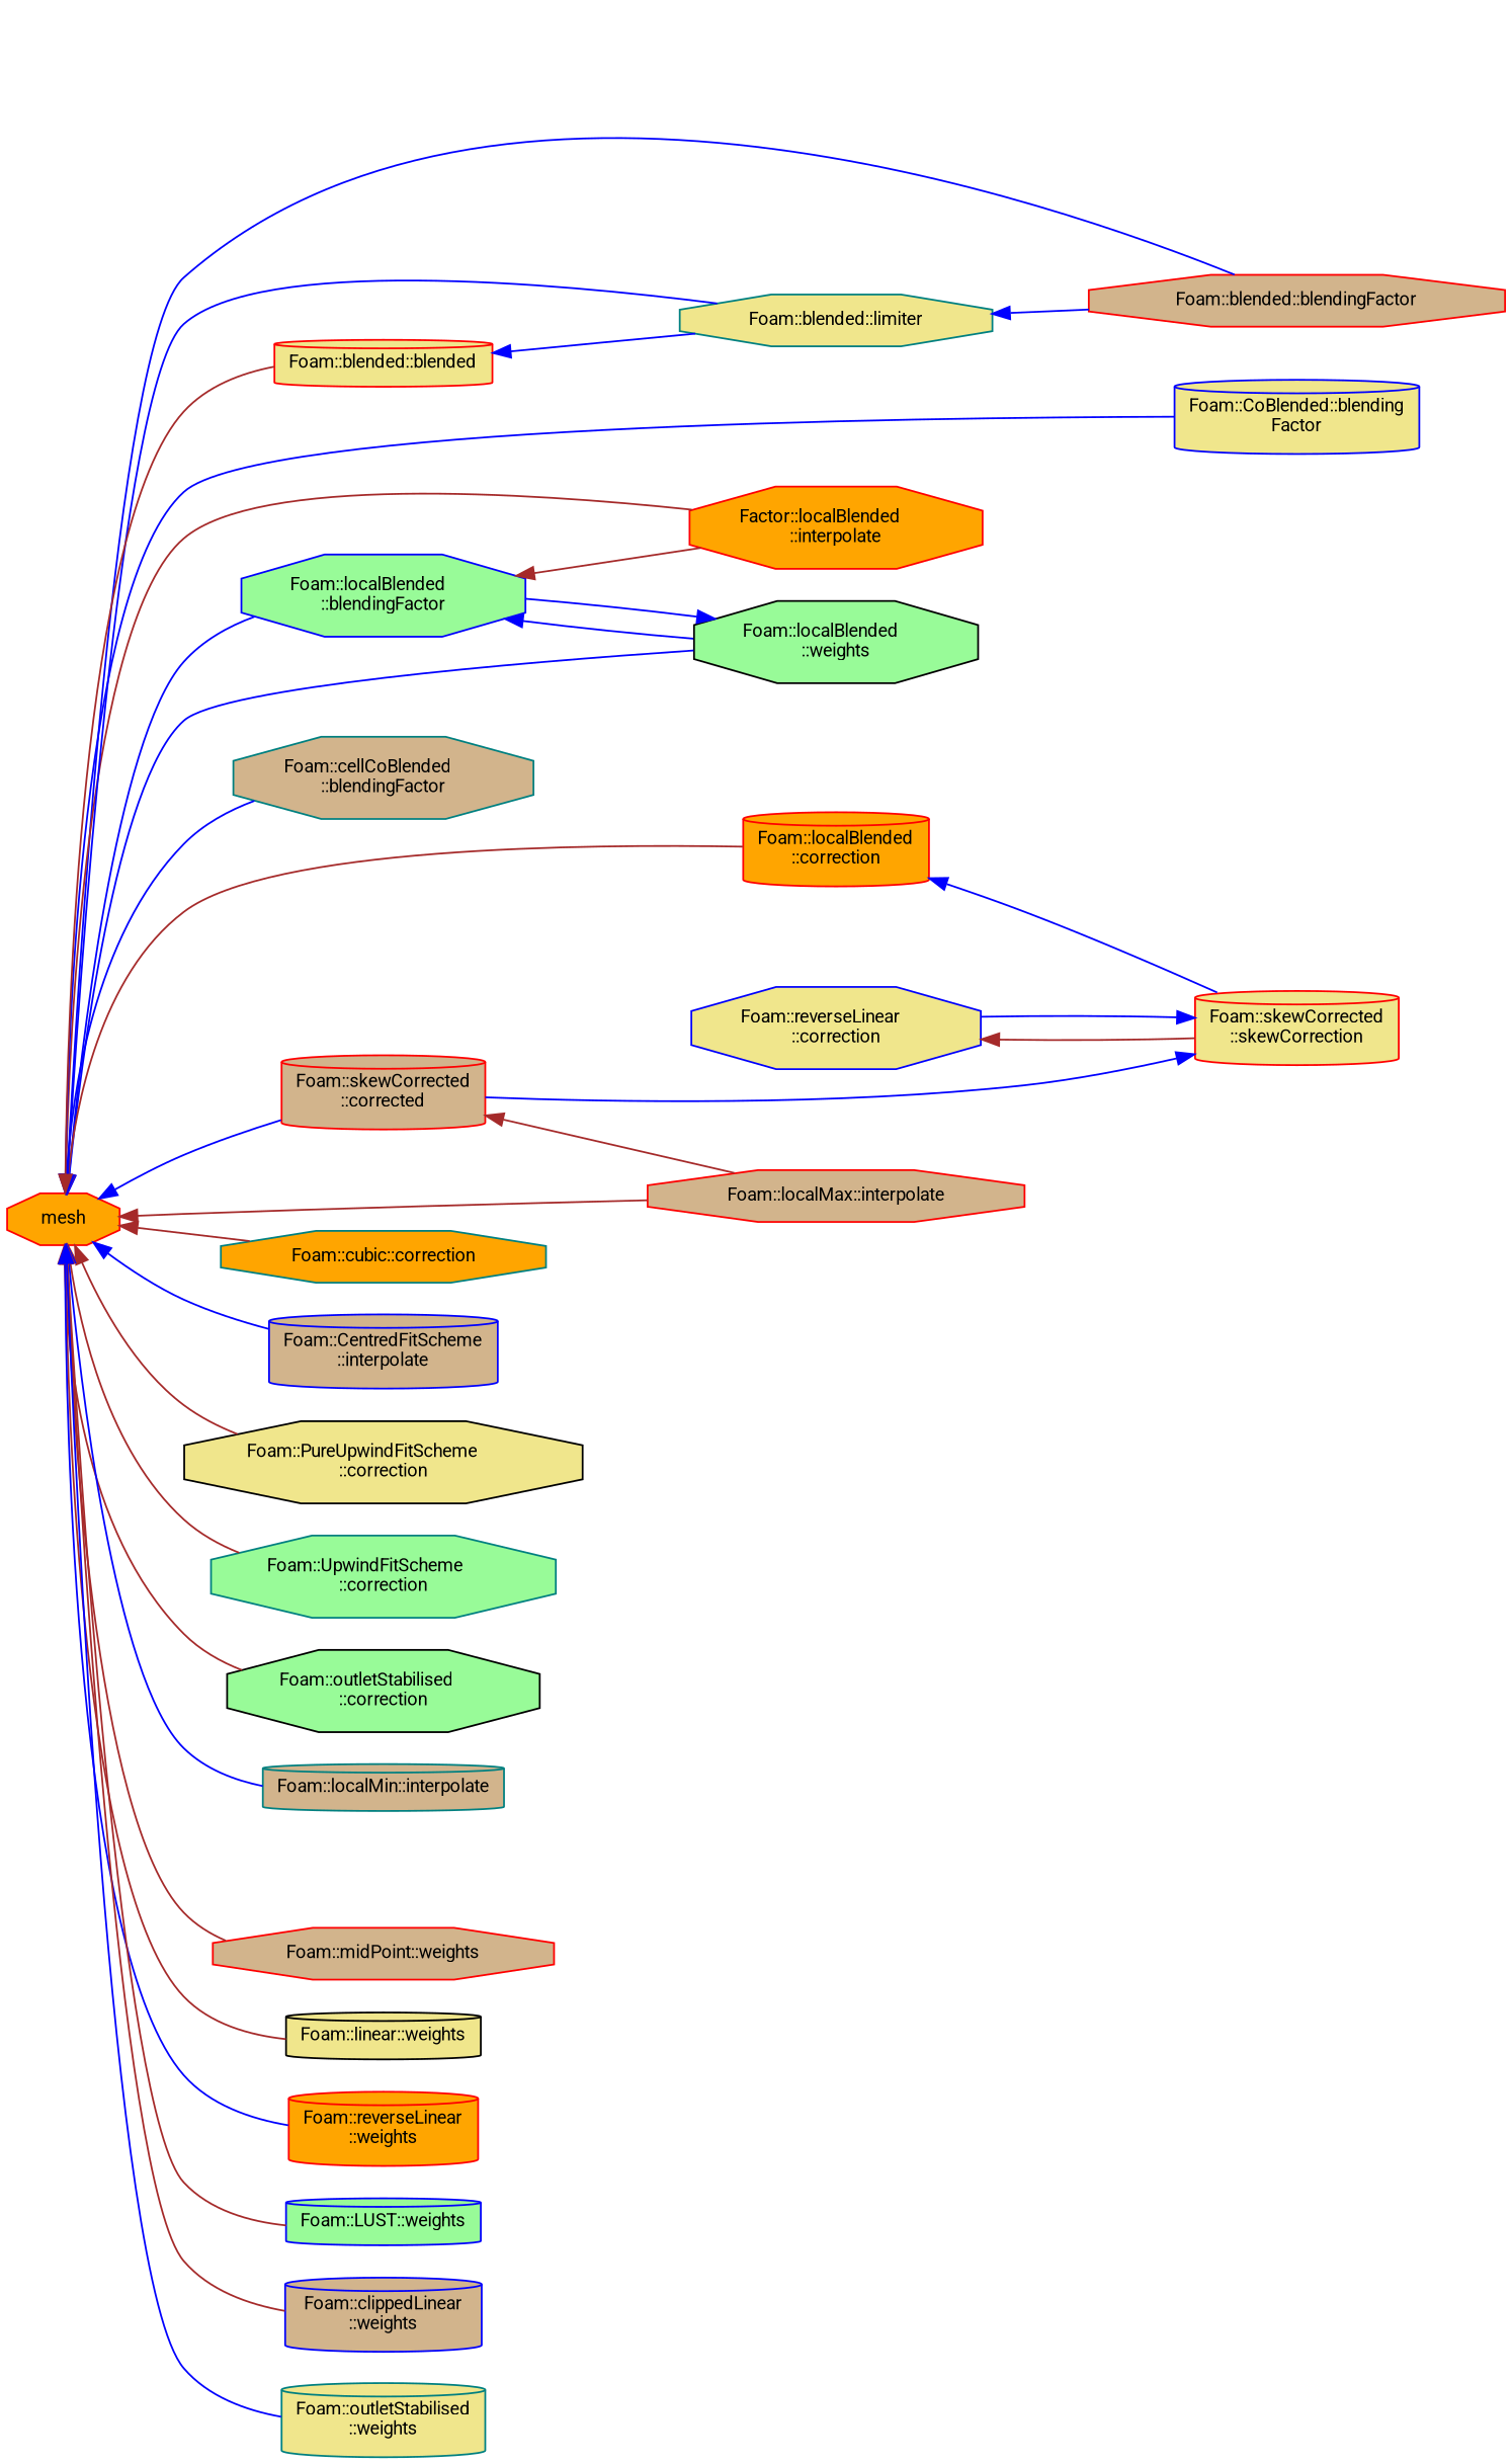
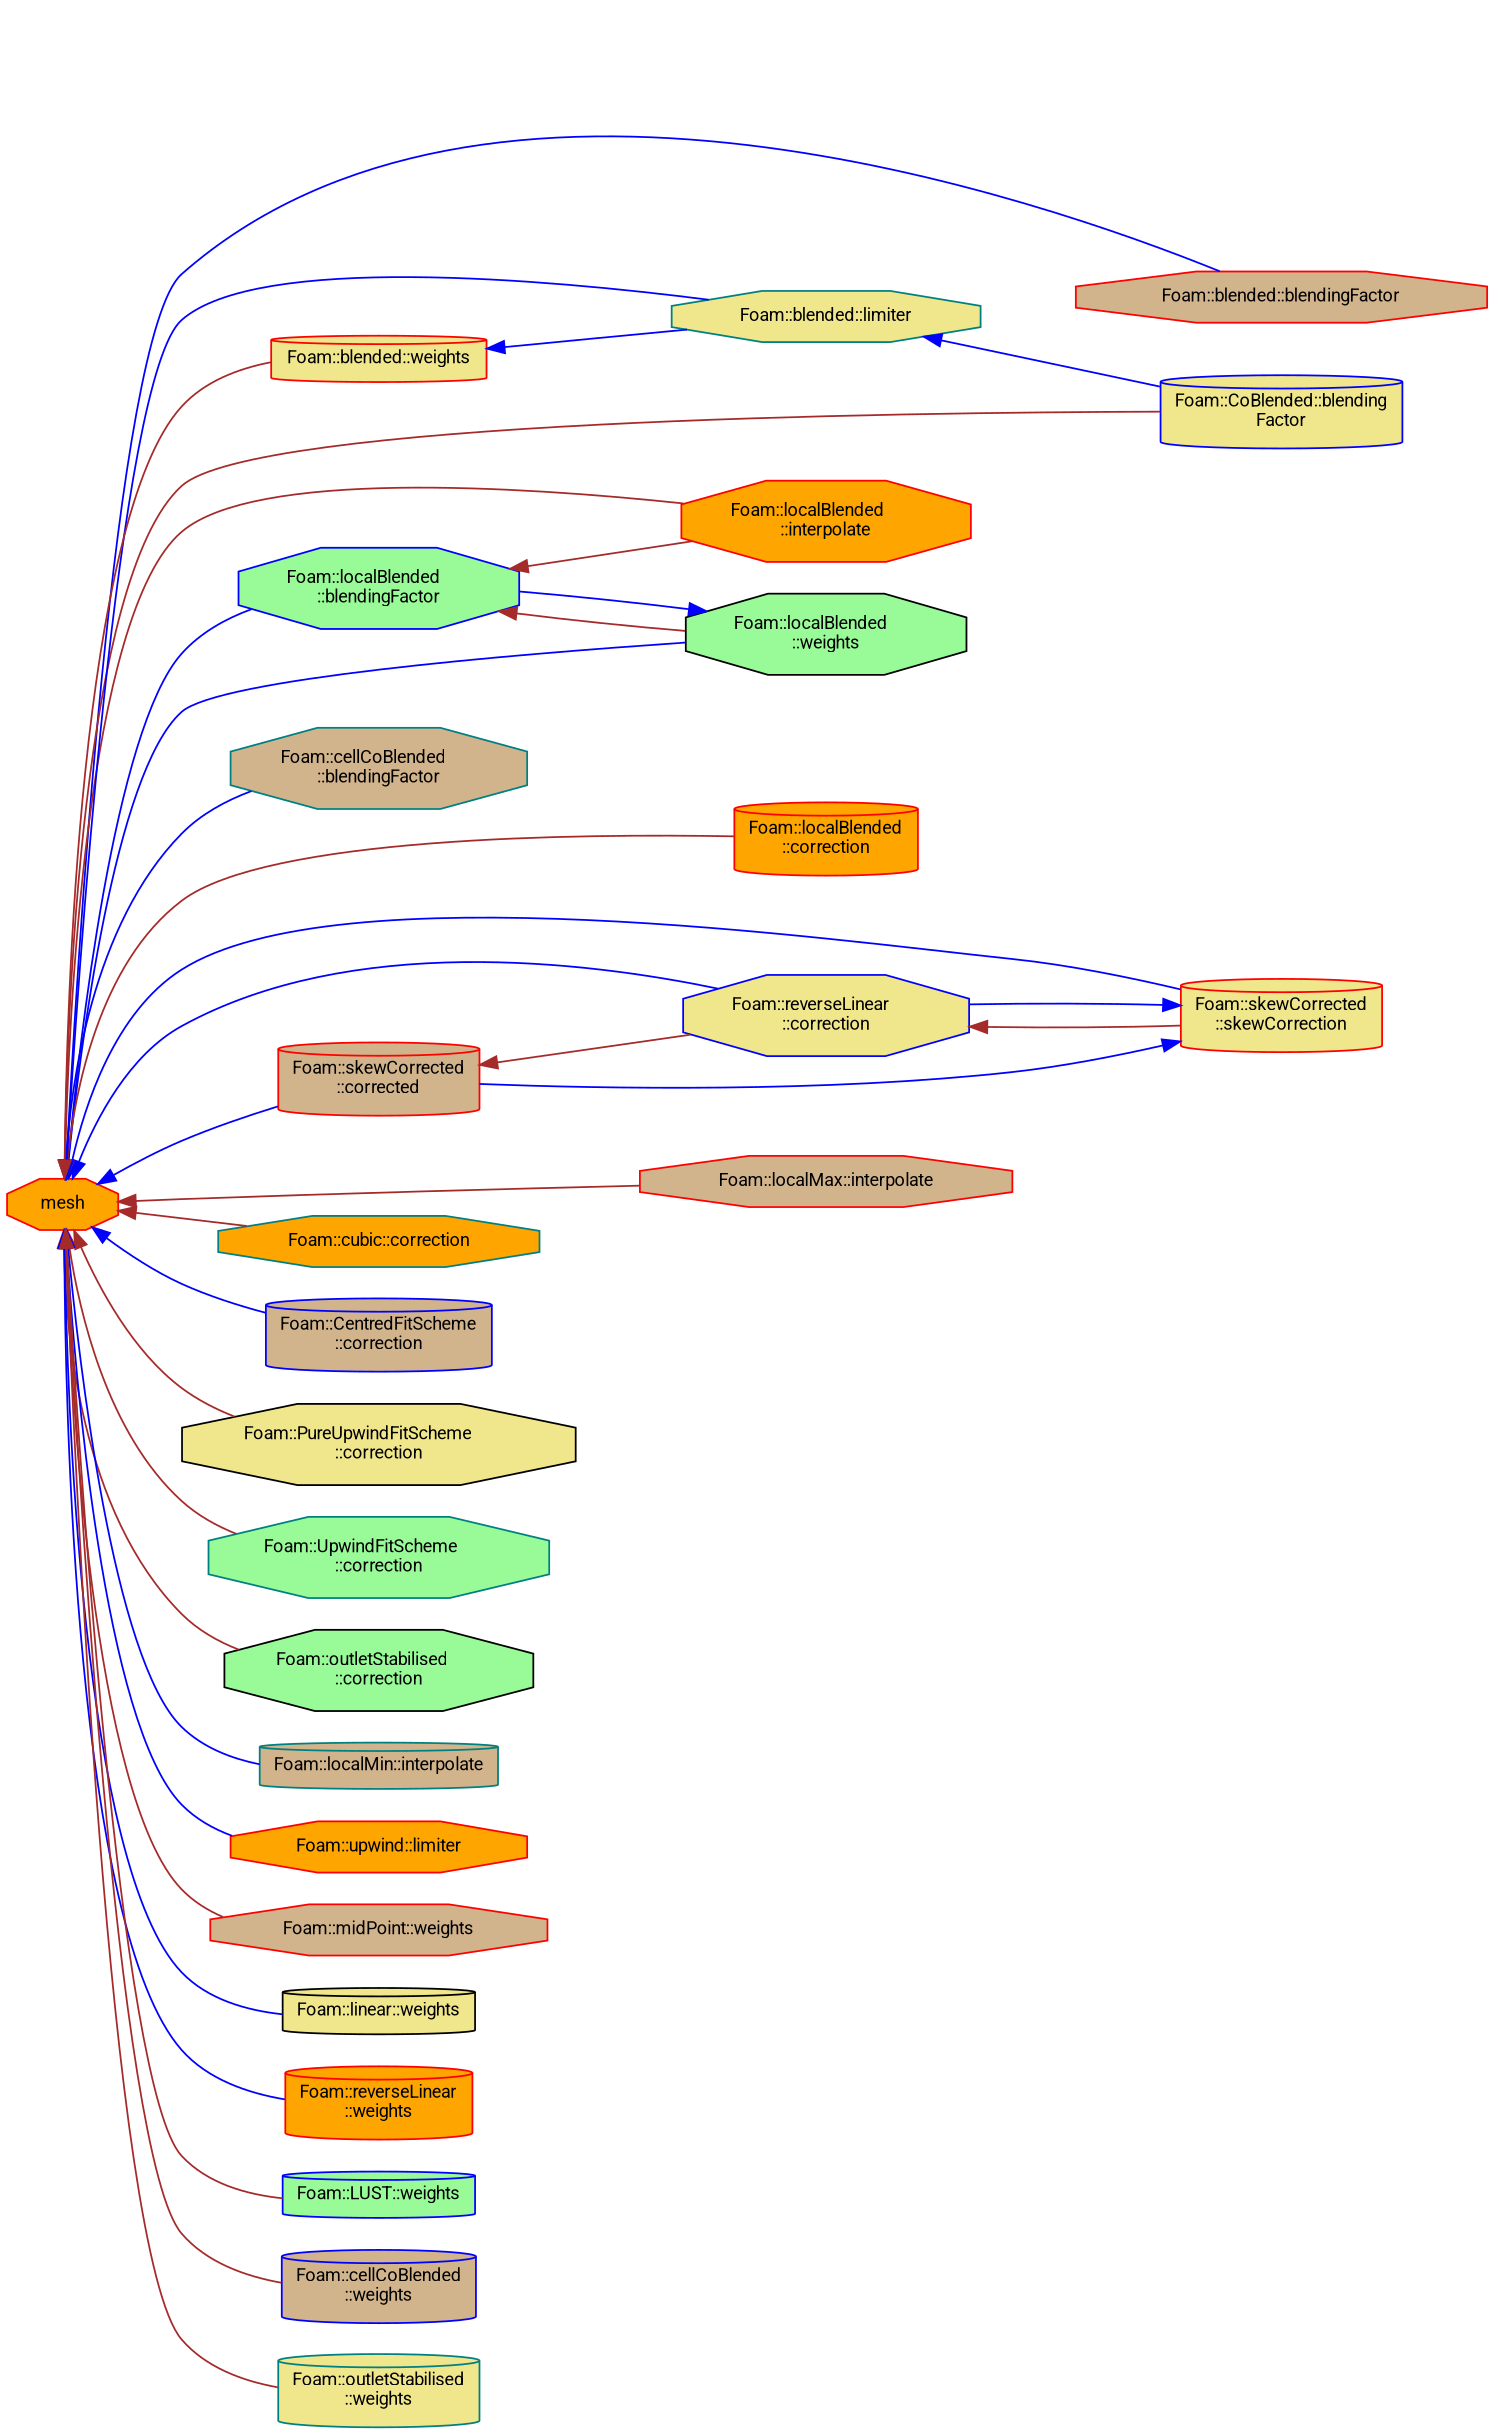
  digraph {
    fontname=Roboto
    rankdir=LR
    node [color=red fillcolor=tan fontname=Roboto fontsize=10 shape=octagon style=filled]
    edge [color=blue dir=back fontname=Roboto fontsize=10 labelfontname=Helvetica labelfontsize=10 style=solid]
    n1 [fillcolor=orange fontcolor=black height=0.2 label=mesh width=0.4]
    n2 [height=0.2 label="Foam::blended::blendingFactor" width=0.4]
    n3 [color=blue fillcolor=palegreen height=0.2 label="Foam::localBlended\l::blendingFactor" width=0.4]
-   n4 [fillcolor=orange height=0.2 label="Factor::localBlended\l::interpolate" width=0.4]
+   n4 [fillcolor=orange height=0.2 label="Foam::localBlended\l::interpolate" width=0.4]
    n5 [color=black fillcolor=palegreen height=0.2 label="Foam::localBlended\l::weights" width=0.4]
    n6 [color=blue fillcolor=khaki height=0.2 label="Foam::CoBlended::blending\lFactor" shape=cylinder width=0.4]
    n7 [color=teal height=0.2 label="Foam::cellCoBlended\l::blendingFactor" width=0.4]
    n8 [height=0.2 label="Foam::skewCorrected\l::corrected" shape=cylinder width=0.4]
    n9 [color=blue fillcolor=khaki height=0.2 label="Foam::reverseLinear\l::correction" width=0.4]
    n10 [fillcolor=khaki height=0.2 label="Foam::skewCorrected\l::skewCorrection" shape=cylinder width=0.4]
    n11 [color=teal fillcolor=orange height=0.2 label="Foam::cubic::correction" width=0.4]
-   n12 [color=blue height=0.2 label="Foam::CentredFitScheme\l::interpolate" shape=cylinder width=0.4]
+   n12 [color=blue height=0.2 label="Foam::CentredFitScheme\l::correction" shape=cylinder width=0.4]
    n13 [color=black fillcolor=khaki height=0.2 label="Foam::PureUpwindFitScheme\l::correction" width=0.4]
    n14 [color=teal fillcolor=palegreen height=0.2 label="Foam::UpwindFitScheme\l::correction" width=0.4]
    n15 [color=black fillcolor=palegreen height=0.2 label="Foam::outletStabilised\l::correction" width=0.4]
    n16 [fillcolor=orange height=0.2 label="Foam::localBlended\l::correction" shape=cylinder width=0.4]
    n17 [color=teal height=0.2 label="Foam::localMin::interpolate" shape=cylinder width=0.4]
    n18 [height=0.2 label="Foam::localMax::interpolate" width=0.4]
+   n19 [fillcolor=orange height=0.2 label="Foam::upwind::limiter" width=0.4]
    n20 [color=teal fillcolor=khaki height=0.2 label="Foam::blended::limiter" width=0.4]
    n21 [height=0.2 label="Foam::midPoint::weights" width=0.4]
    n22 [color=black fillcolor=khaki height=0.2 label="Foam::linear::weights" shape=cylinder width=0.4]
    n23 [fillcolor=orange height=0.2 label="Foam::reverseLinear\l::weights" shape=cylinder width=0.4]
    n24 [color=blue fillcolor=palegreen height=0.2 label="Foam::LUST::weights" shape=cylinder width=0.4]
-   n25 [color=blue height=0.2 label="Foam::clippedLinear\l::weights" shape=cylinder width=0.4]
+   n25 [color=blue height=0.2 label="Foam::cellCoBlended\l::weights" shape=cylinder width=0.4]
    n26 [color=teal fillcolor=khaki height=0.2 label="Foam::outletStabilised\l::weights" shape=cylinder width=0.4]
-   n27 [fillcolor=khaki height=0.2 label="Foam::blended::blended" shape=cylinder width=0.4]
+   n27 [fillcolor=khaki height=0.2 label="Foam::blended::weights" shape=cylinder width=0.4]
    n1 -> n2
    n1 -> n3
    n1 -> n4 [color=brown]
    n1 -> n5
-   n1 -> n6
+   n1 -> n6 [color=brown]
    n1 -> n7
    n1 -> n8
-   n16 -> n10
+   n1 -> n9
+   n1 -> n10
    n1 -> n11 [color=brown]
    n1 -> n12
    n1 -> n13 [color=brown]
    n1 -> n14 [color=brown]
    n1 -> n15 [color=brown]
    n1 -> n16 [color=brown]
    n1 -> n17
    n1 -> n18 [color=brown]
+   n1 -> n19
    n1 -> n20
    n1 -> n21 [color=brown]
-   n1 -> n22 [color=brown]
+   n1 -> n22
    n1 -> n23
    n1 -> n24 [color=brown]
    n1 -> n25 [color=brown]
-   n1 -> n26
+   n1 -> n26 [color=brown]
    n1 -> n27 [color=brown]
    n3 -> n4 [color=brown]
-   n3 -> n5
+   n3 -> n5 [color=brown]
    n5 -> n3
-   n8 -> n18 [color=brown]
+   n8 -> n9 [color=brown]
    n9 -> n10 [color=brown]
    n10 -> n8
    n10 -> n9
-   n20 -> n2
+   n20 -> n6
    n27 -> n20
  }
